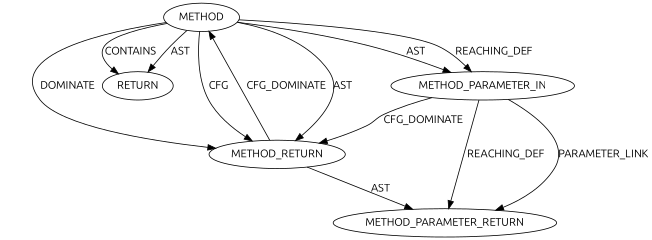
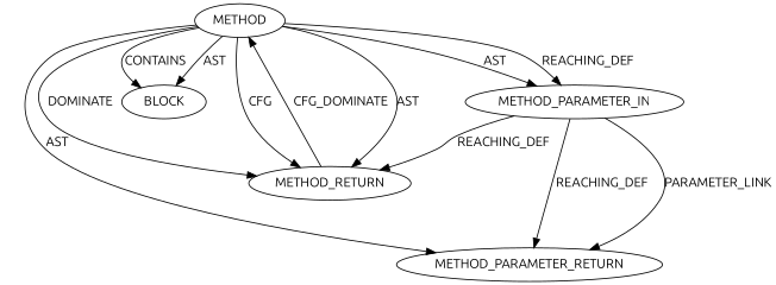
  digraph {
    fontname=Ubuntu
    node [CODE="<empty>" ORDER=1 TYPE_FULL_NAME=ANY fontname=Ubuntu EVALUATION_STRATEGY=BY_VALUE]
    edge [fontname=Ubuntu]
-   n1 [ARGUMENT_INDEX=1 label=RETURN EVALUATION_STRATEGY=""]
+   n1 [ARGUMENT_INDEX=1 label=BLOCK EVALUATION_STRATEGY=""]
    n2 [CODE=p1 INDEX=1 IS_VARIADIC=false NAME=p1 label=METHOD_PARAMETER_RETURN]
    n3 [CODE=RET ORDER=2 label=METHOD_RETURN]
    n4 [AST_PARENT_FULL_NAME="<global>" AST_PARENT_TYPE=NAMESPACE_BLOCK FILENAME="<empty>" FULL_NAME=ceph_msg_put IS_EXTERNAL=true NAME=ceph_msg_put ORDER=0 label=METHOD TYPE_FULL_NAME="" EVALUATION_STRATEGY=""]
    n5 [CODE=p1 INDEX=1 IS_VARIADIC=false NAME=p1 label=METHOD_PARAMETER_IN]
    n3 -> n4 [label=CFG_DOMINATE]
    n4 -> n1 [label=AST]
    n4 -> n1 [label=CONTAINS]
-   n3 -> n2 [label=AST]
+   n4 -> n2 [label=AST]
    n4 -> n3 [label=AST]
    n4 -> n3 [label=DOMINATE]
    n4 -> n3 [label=CFG]
    n4 -> n5 [label=REACHING_DEF]
    n4 -> n5 [label=AST]
    n5 -> n2 [label=PARAMETER_LINK]
    n5 -> n2 [VARIABLE=p1 label=REACHING_DEF]
-   n5 -> n3 [VARIABLE=p1 label=CFG_DOMINATE]
+   n5 -> n3 [VARIABLE=p1 label=REACHING_DEF]
  }
